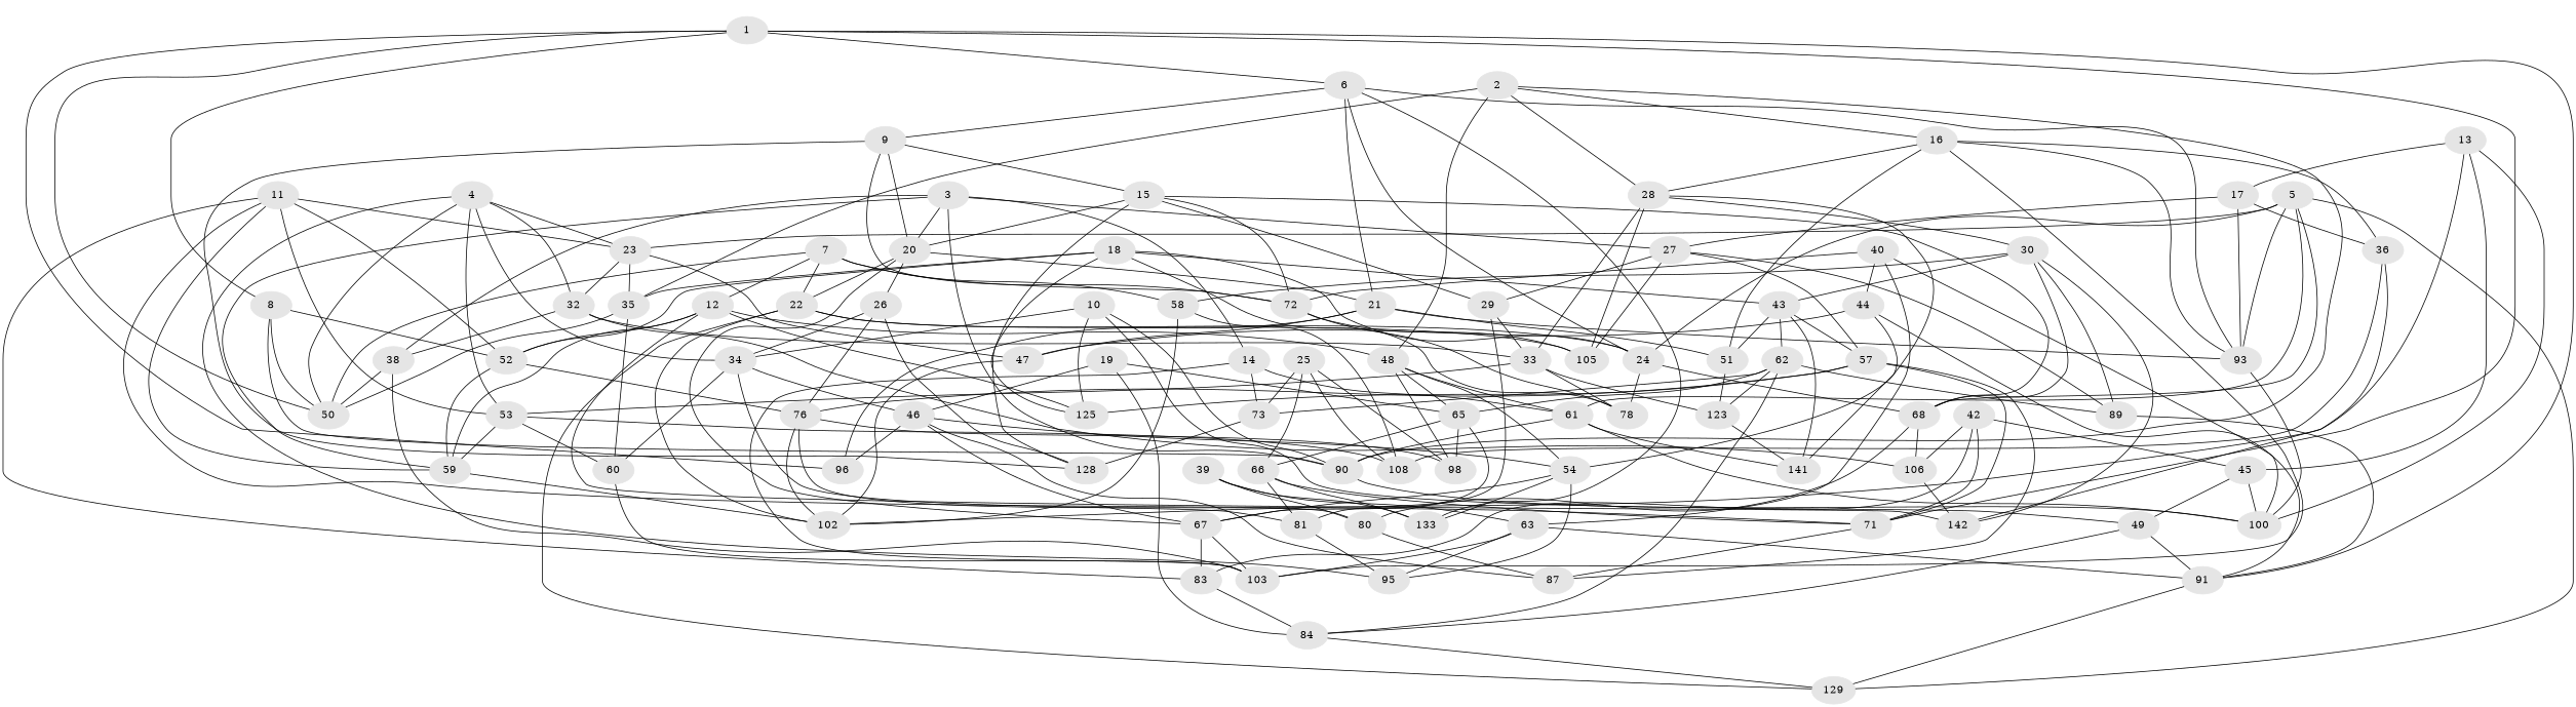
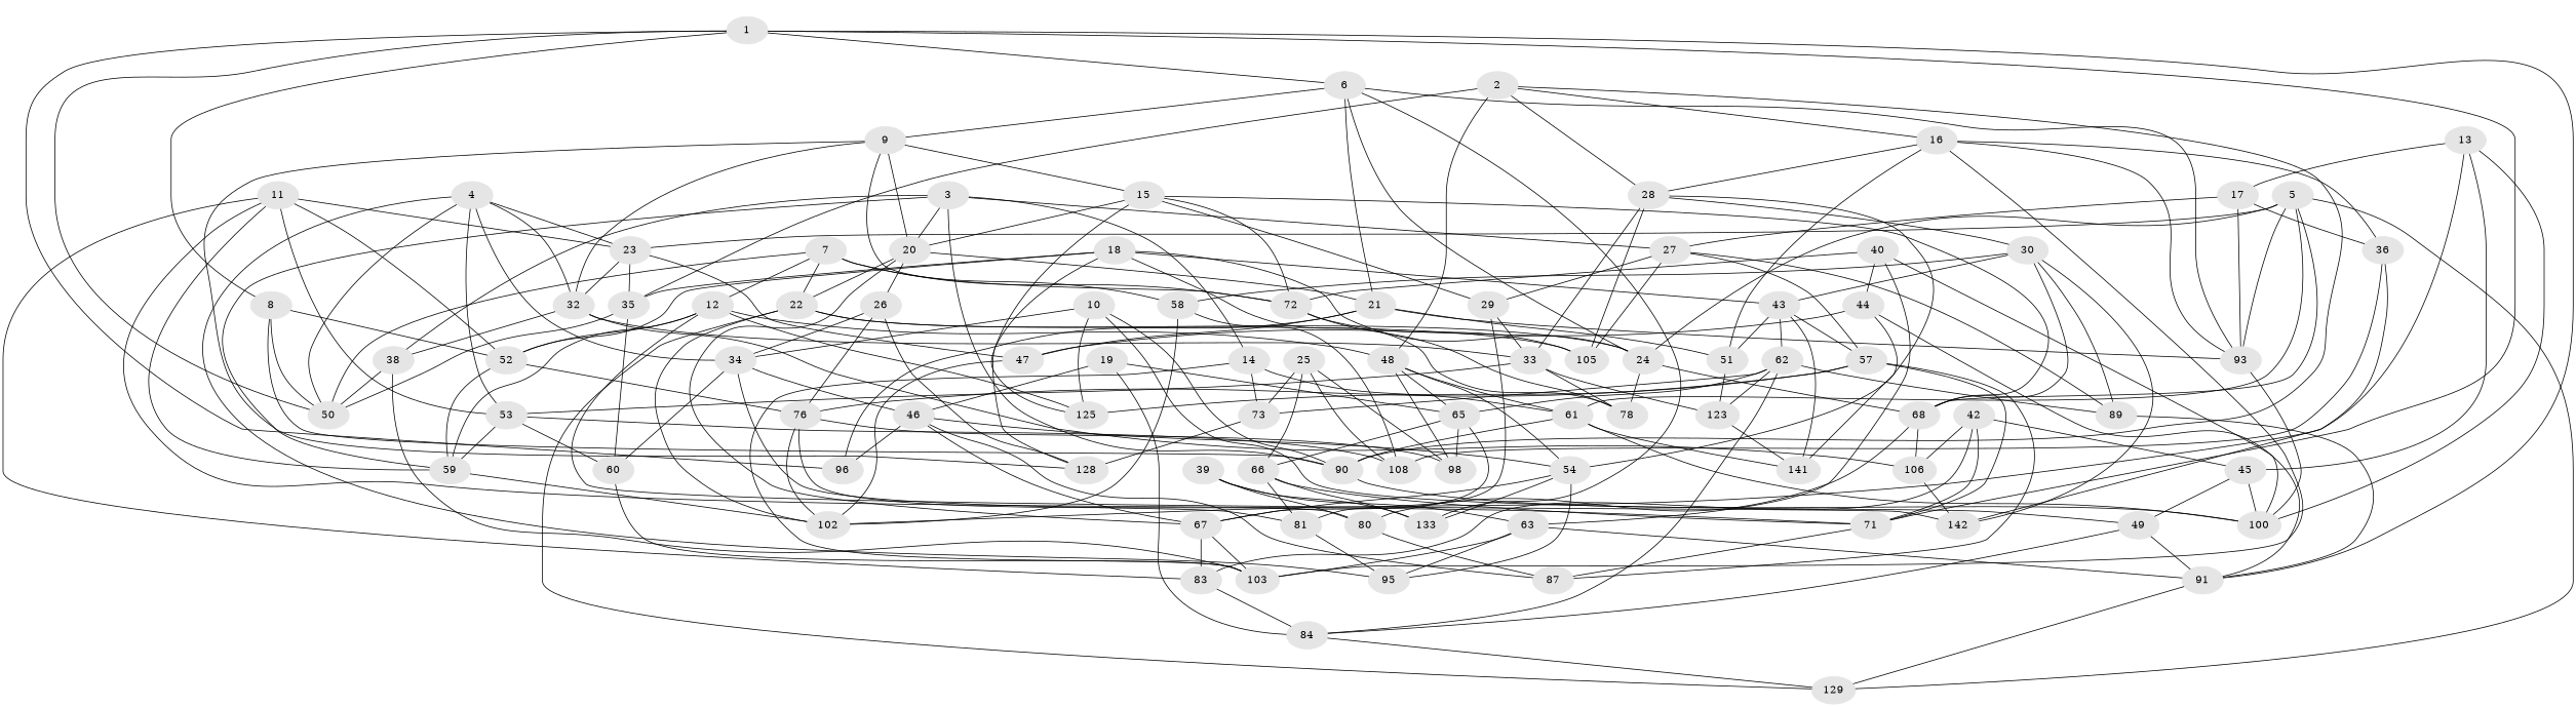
  graph {
    node [color=gray90 style=filled]
    1 [super="+110"]
    6 [super="+135"]
    8
    50 [super="+82"]
    71 [super="+75"]
    91 [super="+115"]
    96
    24 [super="+120"]
    93 [super="+94"]
    9 [super="+101"]
    21 [super="+55"]
    133
    90 [super="+113"]
    52 [super="+114"]
    87
    129
    2 [super="+86"]
    16 [super="+117"]
    28 [super="+79"]
    35 [super="+138"]
    48 [super="+56"]
    103 [super="+127"]
    36
    51
    105
    30 [super="+107"]
    33 [super="+112"]
    54 [super="+97"]
    60
    61 [super="+122"]
    65 [super="+131"]
    98
    100 [super="+137"]
    3 [super="+70"]
    14
    27 [super="+92"]
    38
    59 [super="+74"]
    20 [super="+41"]
    7 [super="+77"]
    12 [super="+31"]
    22 [super="+109"]
    58
    72 [super="+99"]
    73
    29
    57 [super="+143"]
    89
    102 [super="+118"]
    4 [super="+64"]
    23 [super="+104"]
    32 [super="+111"]
    34 [super="+136"]
    53 [super="+85"]
    95
    47
    106
    46 [super="+130"]
    81
    108
    5 [super="+37"]
    68 [super="+88"]
    78
    141
    80
    15 [super="+134"]
    128
    125
    142
    76 [super="+121"]
    26
    67 [super="+119"]
    10
    49
    84 [super="+139"]
    11 [super="+124"]
    83
    13
    17
    45
    123
    18 [super="+126"]
    43 [super="+132"]
    62 [super="+69"]
    19
    66 [super="+116"]
    25
    63 [super="+140"]
    39
    40
    44
    42
    1 -- 6
    1 -- 8
    1 -- 50
    1 -- 71
    1 -- 91
    1 -- 96
    6 -- 24
    6 -- 93
    6 -- 9
    6 -- 21
    6 -- 133
    8 -- 50
    8 -- 90
    8 -- 52
    71 -- 87
    91 -- 129
    24 -- 68
    24 -- 78
    93 -- 100
    9 -- 20
    9 -- 72
+   9 -- 32
    9 -- 15
    9 -- 128
    21 -- 96
    21 -- 93
    21 -- 51
    21 -- 47
    90 -- 100
    52 -- 59
    52 -- 76
    2 -- 90
    2 -- 16
    2 -- 28
    2 -- 35 [weight=2]
    2 -- 48
    16 -- 93
    16 -- 28
    16 -- 103
    16 -- 36
    16 -- 51
    28 -- 105
    28 -- 30
    28 -- 33
    28 -- 54
    35 -- 50
    35 -- 60
    48 -- 54
    48 -- 61
    48 -- 65
    48 -- 98
    36 -- 108
    36 -- 142
    51 -- 123
    30 -- 58
    30 -- 89
    30 -- 68
    30 -- 142
    30 -- 43
    33 -- 53
    33 -- 78
    33 -- 123
    54 -- 133
    54 -- 95
    54 -- 67
    60 -- 103
    61 -- 90
    61 -- 100
    61 -- 141
    65 -- 98
    65 -- 67
    65 -- 66
    3 -- 90
    3 -- 14
    3 -- 27
    3 -- 38
    3 -- 59
    3 -- 20
    14 -- 103
    14 -- 61
    14 -- 73
    27 -- 105
    27 -- 29
    27 -- 57
    27 -- 89
    38 -- 50
    38 -- 103
    59 -- 102
    20 -- 21
    20 -- 22
    20 -- 26
    20 -- 67
    7 -- 50
    7 -- 12
    7 -- 22
    7 -- 58
    7 -- 72
    12 -- 52
    12 -- 48
    12 -- 59
    12 -- 125
    12 -- 142
    22 -- 24
    22 -- 129
    22 -- 105
    22 -- 102
    58 -- 102
    58 -- 108
    72 -- 105
    72 -- 78
    73 -- 128
    29 -- 33
    29 -- 81
    57 -- 71
    57 -- 87
    57 -- 125
    57 -- 76
    89 -- 91
    4 -- 50
    4 -- 23
    4 -- 32
    4 -- 34
    4 -- 53
    4 -- 95
    23 -- 35
    23 -- 32
    23 -- 47
    32 -- 33
    32 -- 38
    32 -- 106
    34 -- 60
    34 -- 46
    34 -- 81
    53 -- 60
    53 -- 59
    53 -- 108
    47 -- 102
    106 -- 142
    46 -- 96
    46 -- 87
    46 -- 54
    46 -- 67
    81 -- 95
    5 -- 24
    5 -- 93
    5 -- 129
    5 -- 61
    5 -- 23
    5 -- 68
    68 -- 106
    68 -- 80
    80 -- 87
    15 -- 20
    15 -- 72
    15 -- 29
    15 -- 68
    15 -- 125
    76 -- 98
    76 -- 102
    76 -- 80
    26 -- 34
    26 -- 128
    26 -- 76
    67 -- 103
    67 -- 83
    10 -- 90
    10 -- 34
    10 -- 125
    10 -- 49
    49 -- 91
    49 -- 84
    84 -- 129
    11 -- 71
    11 -- 52
    11 -- 59
    11 -- 23
    11 -- 53
    11 -- 83
    83 -- 84
    13 -- 100
    13 -- 102
    13 -- 17
    13 -- 45
    17 -- 93
    17 -- 36
    17 -- 27
    45 -- 100
    45 -- 49
    123 -- 141
    18 -- 24
    18 -- 52
    18 -- 35
    18 -- 78
    18 -- 128
    18 -- 43
    43 -- 51
    43 -- 57
    43 -- 141
    43 -- 62
    62 -- 65
    62 -- 73
    62 -- 89
    62 -- 84
    62 -- 123
    19 -- 65
    19 -- 46
    19 -- 84 [weight=2]
    66 -- 71
    66 -- 133
    66 -- 81
    25 -- 98
    25 -- 73
    25 -- 108
    25 -- 66
    63 -- 91
    63 -- 103
    63 -- 95
    39 -- 133
    39 -- 80
    39 -- 63 [weight=2]
    40 -- 100
    40 -- 72
    40 -- 63
    40 -- 44
    44 -- 91
    44 -- 47
    44 -- 141
    42 -- 71
    42 -- 106
    42 -- 83
    42 -- 45
  }
